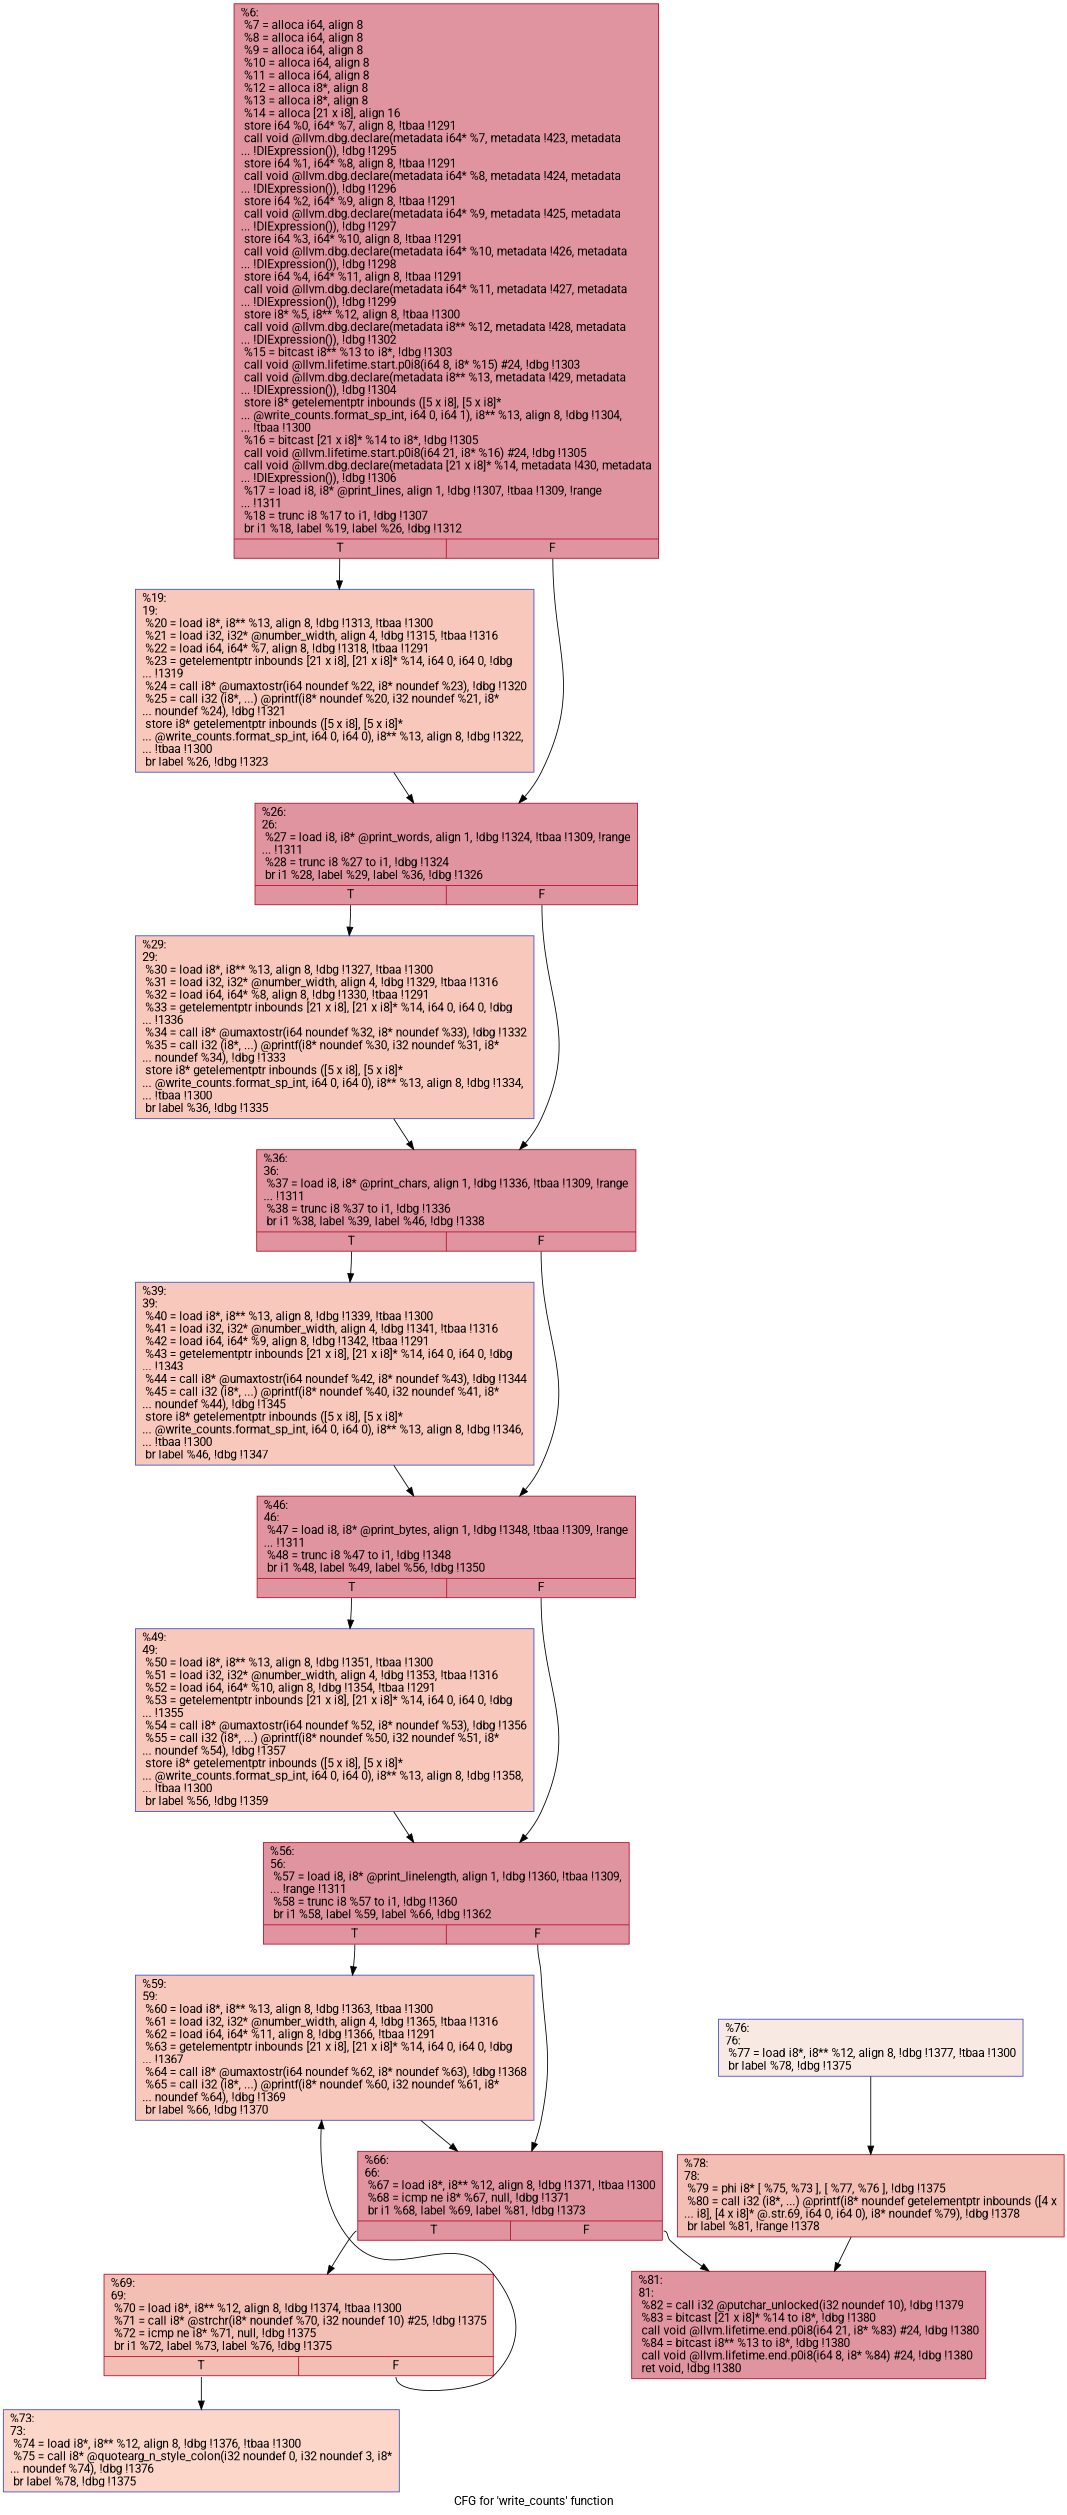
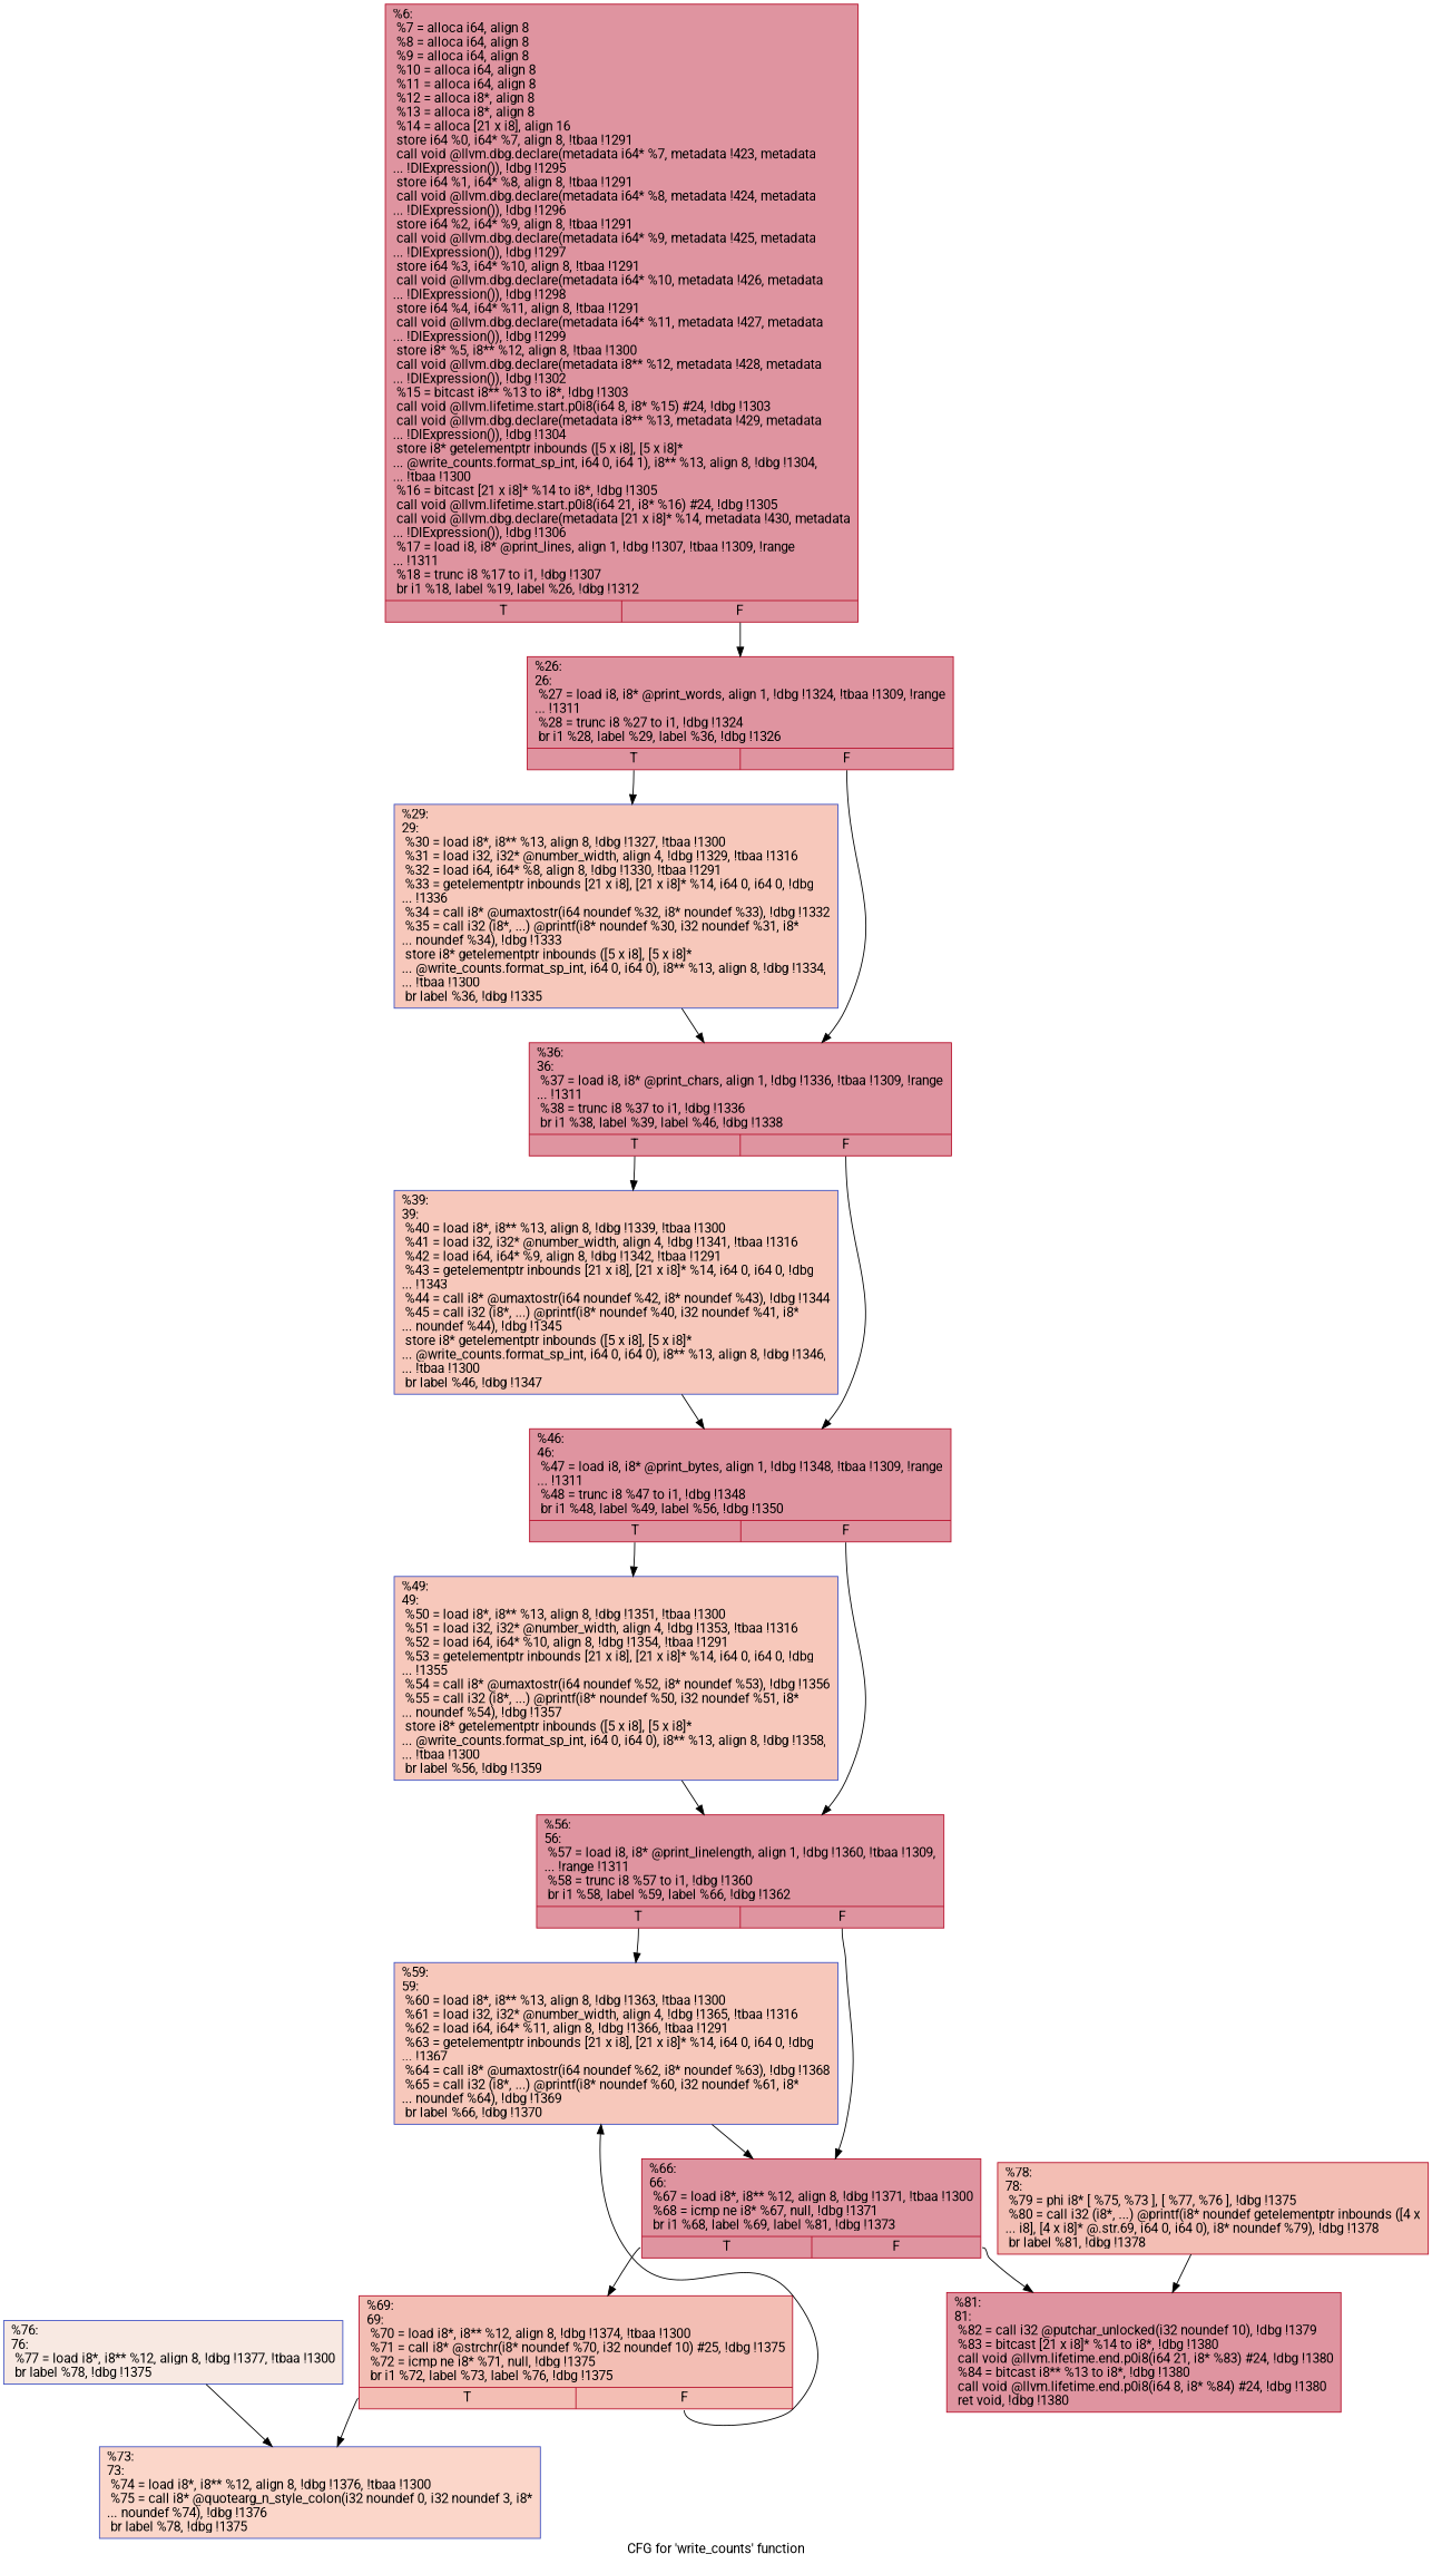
  digraph {
    fontname=Roboto
    label="CFG for 'write_counts' function"
    node [color="#b70d28ff" fillcolor="#b70d2870" fontname=Roboto shape=record style=filled]
    edge [fontname=Roboto]
    n1 [label="{%6:\l  %7 = alloca i64, align 8\l  %8 = alloca i64, align 8\l  %9 = alloca i64, align 8\l  %10 = alloca i64, align 8\l  %11 = alloca i64, align 8\l  %12 = alloca i8*, align 8\l  %13 = alloca i8*, align 8\l  %14 = alloca [21 x i8], align 16\l  store i64 %0, i64* %7, align 8, !tbaa !1291\l  call void @llvm.dbg.declare(metadata i64* %7, metadata !423, metadata\l... !DIExpression()), !dbg !1295\l  store i64 %1, i64* %8, align 8, !tbaa !1291\l  call void @llvm.dbg.declare(metadata i64* %8, metadata !424, metadata\l... !DIExpression()), !dbg !1296\l  store i64 %2, i64* %9, align 8, !tbaa !1291\l  call void @llvm.dbg.declare(metadata i64* %9, metadata !425, metadata\l... !DIExpression()), !dbg !1297\l  store i64 %3, i64* %10, align 8, !tbaa !1291\l  call void @llvm.dbg.declare(metadata i64* %10, metadata !426, metadata\l... !DIExpression()), !dbg !1298\l  store i64 %4, i64* %11, align 8, !tbaa !1291\l  call void @llvm.dbg.declare(metadata i64* %11, metadata !427, metadata\l... !DIExpression()), !dbg !1299\l  store i8* %5, i8** %12, align 8, !tbaa !1300\l  call void @llvm.dbg.declare(metadata i8** %12, metadata !428, metadata\l... !DIExpression()), !dbg !1302\l  %15 = bitcast i8** %13 to i8*, !dbg !1303\l  call void @llvm.lifetime.start.p0i8(i64 8, i8* %15) #24, !dbg !1303\l  call void @llvm.dbg.declare(metadata i8** %13, metadata !429, metadata\l... !DIExpression()), !dbg !1304\l  store i8* getelementptr inbounds ([5 x i8], [5 x i8]*\l... @write_counts.format_sp_int, i64 0, i64 1), i8** %13, align 8, !dbg !1304,\l... !tbaa !1300\l  %16 = bitcast [21 x i8]* %14 to i8*, !dbg !1305\l  call void @llvm.lifetime.start.p0i8(i64 21, i8* %16) #24, !dbg !1305\l  call void @llvm.dbg.declare(metadata [21 x i8]* %14, metadata !430, metadata\l... !DIExpression()), !dbg !1306\l  %17 = load i8, i8* @print_lines, align 1, !dbg !1307, !tbaa !1309, !range\l... !1311\l  %18 = trunc i8 %17 to i1, !dbg !1307\l  br i1 %18, label %19, label %26, !dbg !1312\l|{<s0>T|<s1>F}}"]
-   n2 [color="#3d50c3ff" fillcolor="#ed836670" label="{%19:\l19:                                               \l  %20 = load i8*, i8** %13, align 8, !dbg !1313, !tbaa !1300\l  %21 = load i32, i32* @number_width, align 4, !dbg !1315, !tbaa !1316\l  %22 = load i64, i64* %7, align 8, !dbg !1318, !tbaa !1291\l  %23 = getelementptr inbounds [21 x i8], [21 x i8]* %14, i64 0, i64 0, !dbg\l... !1319\l  %24 = call i8* @umaxtostr(i64 noundef %22, i8* noundef %23), !dbg !1320\l  %25 = call i32 (i8*, ...) @printf(i8* noundef %20, i32 noundef %21, i8*\l... noundef %24), !dbg !1321\l  store i8* getelementptr inbounds ([5 x i8], [5 x i8]*\l... @write_counts.format_sp_int, i64 0, i64 0), i8** %13, align 8, !dbg !1322,\l... !tbaa !1300\l  br label %26, !dbg !1323\l}"]
    n3 [label="{%26:\l26:                                               \l  %27 = load i8, i8* @print_words, align 1, !dbg !1324, !tbaa !1309, !range\l... !1311\l  %28 = trunc i8 %27 to i1, !dbg !1324\l  br i1 %28, label %29, label %36, !dbg !1326\l|{<s0>T|<s1>F}}"]
    n4 [color="#3d50c3ff" fillcolor="#ed836670" label="{%29:\l29:                                               \l  %30 = load i8*, i8** %13, align 8, !dbg !1327, !tbaa !1300\l  %31 = load i32, i32* @number_width, align 4, !dbg !1329, !tbaa !1316\l  %32 = load i64, i64* %8, align 8, !dbg !1330, !tbaa !1291\l  %33 = getelementptr inbounds [21 x i8], [21 x i8]* %14, i64 0, i64 0, !dbg\l... !1336\l  %34 = call i8* @umaxtostr(i64 noundef %32, i8* noundef %33), !dbg !1332\l  %35 = call i32 (i8*, ...) @printf(i8* noundef %30, i32 noundef %31, i8*\l... noundef %34), !dbg !1333\l  store i8* getelementptr inbounds ([5 x i8], [5 x i8]*\l... @write_counts.format_sp_int, i64 0, i64 0), i8** %13, align 8, !dbg !1334,\l... !tbaa !1300\l  br label %36, !dbg !1335\l}"]
    n5 [label="{%36:\l36:                                               \l  %37 = load i8, i8* @print_chars, align 1, !dbg !1336, !tbaa !1309, !range\l... !1311\l  %38 = trunc i8 %37 to i1, !dbg !1336\l  br i1 %38, label %39, label %46, !dbg !1338\l|{<s0>T|<s1>F}}"]
    n6 [color="#3d50c3ff" fillcolor="#ed836670" label="{%39:\l39:                                               \l  %40 = load i8*, i8** %13, align 8, !dbg !1339, !tbaa !1300\l  %41 = load i32, i32* @number_width, align 4, !dbg !1341, !tbaa !1316\l  %42 = load i64, i64* %9, align 8, !dbg !1342, !tbaa !1291\l  %43 = getelementptr inbounds [21 x i8], [21 x i8]* %14, i64 0, i64 0, !dbg\l... !1343\l  %44 = call i8* @umaxtostr(i64 noundef %42, i8* noundef %43), !dbg !1344\l  %45 = call i32 (i8*, ...) @printf(i8* noundef %40, i32 noundef %41, i8*\l... noundef %44), !dbg !1345\l  store i8* getelementptr inbounds ([5 x i8], [5 x i8]*\l... @write_counts.format_sp_int, i64 0, i64 0), i8** %13, align 8, !dbg !1346,\l... !tbaa !1300\l  br label %46, !dbg !1347\l}"]
    n7 [label="{%46:\l46:                                               \l  %47 = load i8, i8* @print_bytes, align 1, !dbg !1348, !tbaa !1309, !range\l... !1311\l  %48 = trunc i8 %47 to i1, !dbg !1348\l  br i1 %48, label %49, label %56, !dbg !1350\l|{<s0>T|<s1>F}}"]
    n8 [color="#3d50c3ff" fillcolor="#ed836670" label="{%49:\l49:                                               \l  %50 = load i8*, i8** %13, align 8, !dbg !1351, !tbaa !1300\l  %51 = load i32, i32* @number_width, align 4, !dbg !1353, !tbaa !1316\l  %52 = load i64, i64* %10, align 8, !dbg !1354, !tbaa !1291\l  %53 = getelementptr inbounds [21 x i8], [21 x i8]* %14, i64 0, i64 0, !dbg\l... !1355\l  %54 = call i8* @umaxtostr(i64 noundef %52, i8* noundef %53), !dbg !1356\l  %55 = call i32 (i8*, ...) @printf(i8* noundef %50, i32 noundef %51, i8*\l... noundef %54), !dbg !1357\l  store i8* getelementptr inbounds ([5 x i8], [5 x i8]*\l... @write_counts.format_sp_int, i64 0, i64 0), i8** %13, align 8, !dbg !1358,\l... !tbaa !1300\l  br label %56, !dbg !1359\l}"]
    n9 [label="{%56:\l56:                                               \l  %57 = load i8, i8* @print_linelength, align 1, !dbg !1360, !tbaa !1309,\l... !range !1311\l  %58 = trunc i8 %57 to i1, !dbg !1360\l  br i1 %58, label %59, label %66, !dbg !1362\l|{<s0>T|<s1>F}}"]
    n10 [color="#3d50c3ff" fillcolor="#ed836670" label="{%59:\l59:                                               \l  %60 = load i8*, i8** %13, align 8, !dbg !1363, !tbaa !1300\l  %61 = load i32, i32* @number_width, align 4, !dbg !1365, !tbaa !1316\l  %62 = load i64, i64* %11, align 8, !dbg !1366, !tbaa !1291\l  %63 = getelementptr inbounds [21 x i8], [21 x i8]* %14, i64 0, i64 0, !dbg\l... !1367\l  %64 = call i8* @umaxtostr(i64 noundef %62, i8* noundef %63), !dbg !1368\l  %65 = call i32 (i8*, ...) @printf(i8* noundef %60, i32 noundef %61, i8*\l... noundef %64), !dbg !1369\l  br label %66, !dbg !1370\l}"]
    n11 [label="{%66:\l66:                                               \l  %67 = load i8*, i8** %12, align 8, !dbg !1371, !tbaa !1300\l  %68 = icmp ne i8* %67, null, !dbg !1371\l  br i1 %68, label %69, label %81, !dbg !1373\l|{<s0>T|<s1>F}}"]
    n12 [fillcolor="#e36c5570" label="{%69:\l69:                                               \l  %70 = load i8*, i8** %12, align 8, !dbg !1374, !tbaa !1300\l  %71 = call i8* @strchr(i8* noundef %70, i32 noundef 10) #25, !dbg !1375\l  %72 = icmp ne i8* %71, null, !dbg !1375\l  br i1 %72, label %73, label %76, !dbg !1375\l|{<s0>T|<s1>F}}"]
    n13 [label="{%81:\l81:                                               \l  %82 = call i32 @putchar_unlocked(i32 noundef 10), !dbg !1379\l  %83 = bitcast [21 x i8]* %14 to i8*, !dbg !1380\l  call void @llvm.lifetime.end.p0i8(i64 21, i8* %83) #24, !dbg !1380\l  %84 = bitcast i8** %13 to i8*, !dbg !1380\l  call void @llvm.lifetime.end.p0i8(i64 8, i8* %84) #24, !dbg !1380\l  ret void, !dbg !1380\l}"]
    n14 [color="#3d50c3ff" fillcolor="#f6a38570" label="{%73:\l73:                                               \l  %74 = load i8*, i8** %12, align 8, !dbg !1376, !tbaa !1300\l  %75 = call i8* @quotearg_n_style_colon(i32 noundef 0, i32 noundef 3, i8*\l... noundef %74), !dbg !1376\l  br label %78, !dbg !1375\l}"]
    n15 [color="#3d50c3ff" fillcolor="#efcebd70" label="{%76:\l76:                                               \l  %77 = load i8*, i8** %12, align 8, !dbg !1377, !tbaa !1300\l  br label %78, !dbg !1375\l}"]
-   n16 [fillcolor="#e36c5570" label="{%78:\l78:                                               \l  %79 = phi i8* [ %75, %73 ], [ %77, %76 ], !dbg !1375\l  %80 = call i32 (i8*, ...) @printf(i8* noundef getelementptr inbounds ([4 x\l... i8], [4 x i8]* @.str.69, i64 0, i64 0), i8* noundef %79), !dbg !1378\l  br label %81, !range !1378\l}"]
-   n1 -> n2 [tailport=s0]
+   n16 [fillcolor="#e36c5570" label="{%78:\l78:                                               \l  %79 = phi i8* [ %75, %73 ], [ %77, %76 ], !dbg !1375\l  %80 = call i32 (i8*, ...) @printf(i8* noundef getelementptr inbounds ([4 x\l... i8], [4 x i8]* @.str.69, i64 0, i64 0), i8* noundef %79), !dbg !1378\l  br label %81, !dbg !1378\l}"]
    n1 -> n3 [tailport=s1]
-   n2 -> n3
    n3 -> n4 [tailport=s0]
    n3 -> n5 [tailport=s1]
    n4 -> n5
    n5 -> n6 [tailport=s0]
    n5 -> n7 [tailport=s1]
    n6 -> n7
    n7 -> n8 [tailport=s0]
    n7 -> n9 [tailport=s1]
    n8 -> n9
    n9 -> n10 [tailport=s0]
    n9 -> n11 [tailport=s1]
    n10 -> n11
    n11 -> n12 [tailport=s0]
    n11 -> n13 [tailport=s1]
    n12 -> n10 [tailport=s1]
    n12 -> n14 [tailport=s0]
-   n15 -> n16
+   n15 -> n14
    n16 -> n13
  }
